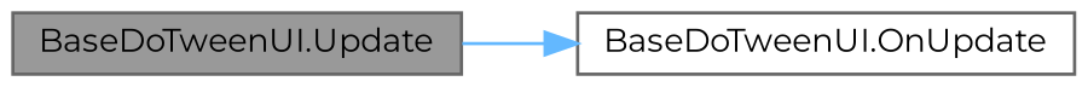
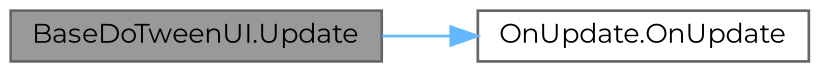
  digraph {
    rankdir=LR
    fontname=Montserrat
    node [fontname=Montserrat fontsize=10 shape=box style=filled]
    n1 [color=gray40 fillcolor=grey60 fontcolor=black height=0.2 label="BaseDoTweenUI.Update" width=0.4]
-   n2 [color=grey40 fillcolor=white height=0.2 label="BaseDoTweenUI.OnUpdate" width=0.4]
+   n2 [color=grey40 fillcolor=white height=0.2 label="OnUpdate.OnUpdate" width=0.4]
    n1 -> n2 [color=steelblue1 fontname=Montserrat fontsize=10 labelfontname=Helvetica labelfontsize=10 style=solid]
  }
